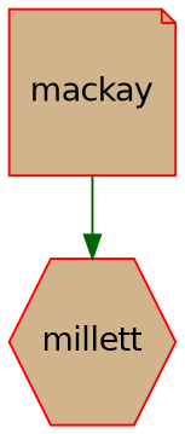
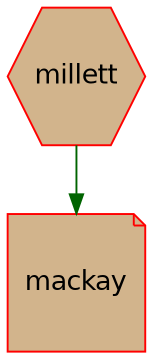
  digraph {
    fontname="DejaVu Sans"
    node [fillcolor=tan fixedsize=true style=filled color=red fontname="DejaVu Sans"]
    mackay [height=1 shape=note width=1]
    millett [height=1 shape=hexagon width=1]
-   mackay -> millett [arrowhead=normal color=darkgreen penwidth=1 style=bold fontname="DejaVu Sans"]
+   millett -> mackay [arrowhead=normal color=darkgreen penwidth=1 style=bold fontname="DejaVu Sans"]
  }
